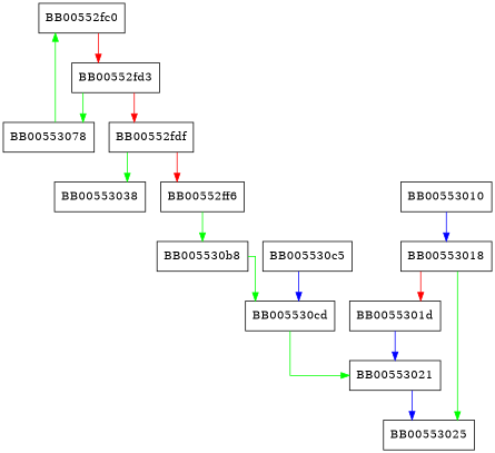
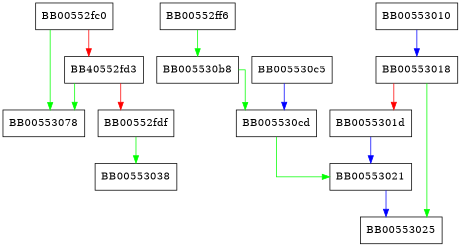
  digraph {
    splines=ortho
    node [shape=box]
    edge [color=green]
    BB00552fc0
    BB00553078
-   BB00552fd3
+   BB00552fd3 [label=BB40552fd3]
    BB00552fdf
    BB00553038
    n6 [label=BB00552ff6]
    BB005530b8
    BB005530cd
    BB00553021
    BB005530c5
    BB00553018
    BB00553025
    BB0055301d
    BB00553010
-   BB00553078 -> BB00552fc0
+   BB00552fc0 -> BB00553078
    BB00552fc0 -> BB00552fd3 [color=red]
    BB00552fd3 -> BB00553078
    BB00552fd3 -> BB00552fdf [color=red]
    BB00552fdf -> BB00553038
-   BB00552fdf -> n6 [color=red]
    n6 -> BB005530b8
    BB005530b8 -> BB005530cd
    BB005530cd -> BB00553021
    BB00553021 -> BB00553025 [color=blue]
    BB005530c5 -> BB005530cd [color=blue]
    BB00553018 -> BB00553025
    BB00553018 -> BB0055301d [color=red]
    BB0055301d -> BB00553021 [color=blue]
    BB00553010 -> BB00553018 [color=blue]
  }
